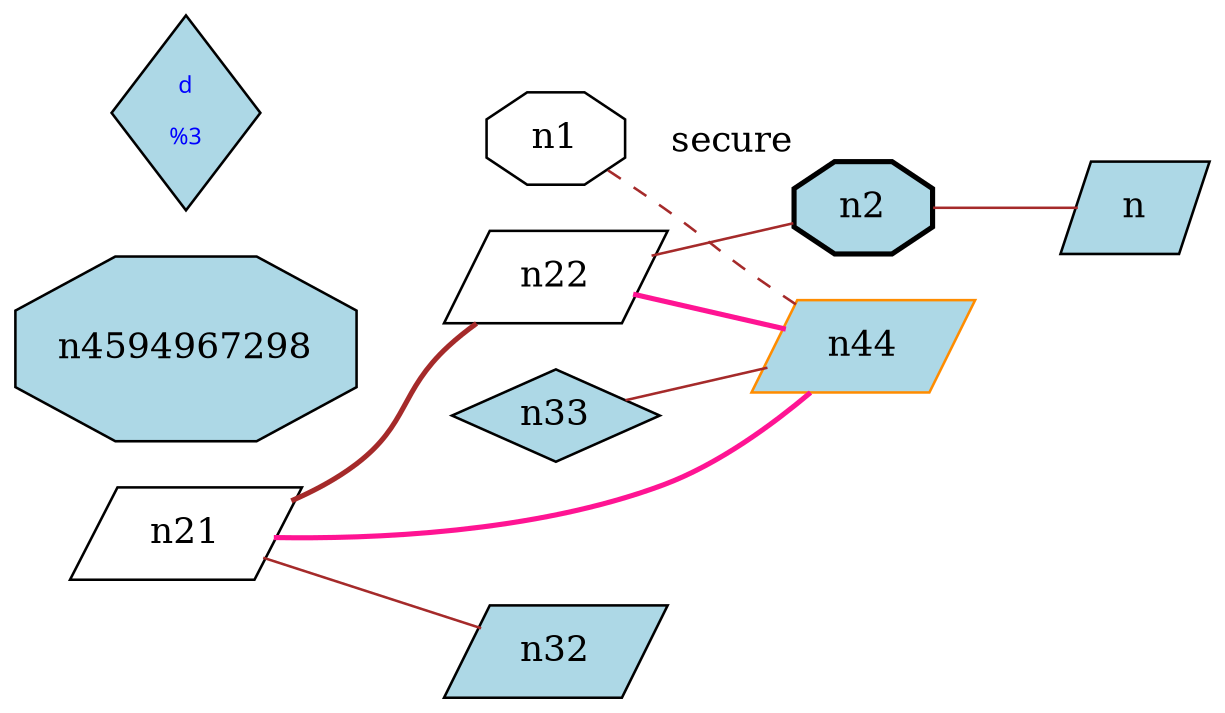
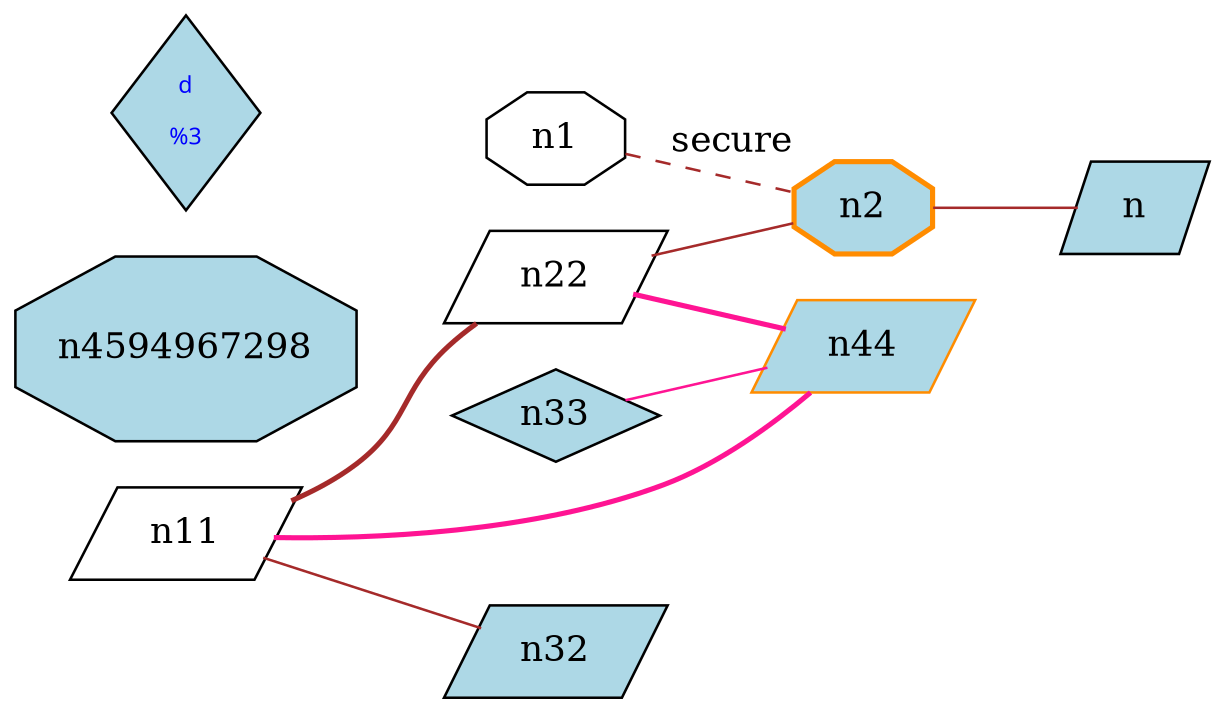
  graph {
    fontcolor=blue
    rankdir=LR
    node [color=black fillcolor=lightblue shape=parallelogram style=filled]
    edge [color=brown style=solid]
    n1 [fillcolor=white shape=octagon]
-   n2 [shape=octagon style="bold,filled" xlabel=secure]
+   n2 [color=darkorange shape=octagon style="bold,filled" xlabel=secure]
    n4294967298 [height=1 label=n4594967298 shape=octagon width=1]
    n
    -118383671259412664077 [fontcolor=blue fontname="comic sans" fontsize=9 label="d\n\l\G" shape=diamond]
-   n11 [fillcolor=white label=n21]
+   n11 [fillcolor=white]
    n22 [fillcolor=white]
    n32
    n44 [color=darkorange]
    n33 [shape=diamond]
-   n1 -- n44 [style=dashed]
+   n1 -- n2 [style=dashed]
    n2 -- n
    n11 -- n22 [style=bold]
    n11 -- n32
    n11 -- n44 [color=deeppink style=bold]
    n22 -- n2
    n22 -- n44 [color=deeppink style=bold]
-   n33 -- n44
+   n33 -- n44 [color=deeppink]
  }
